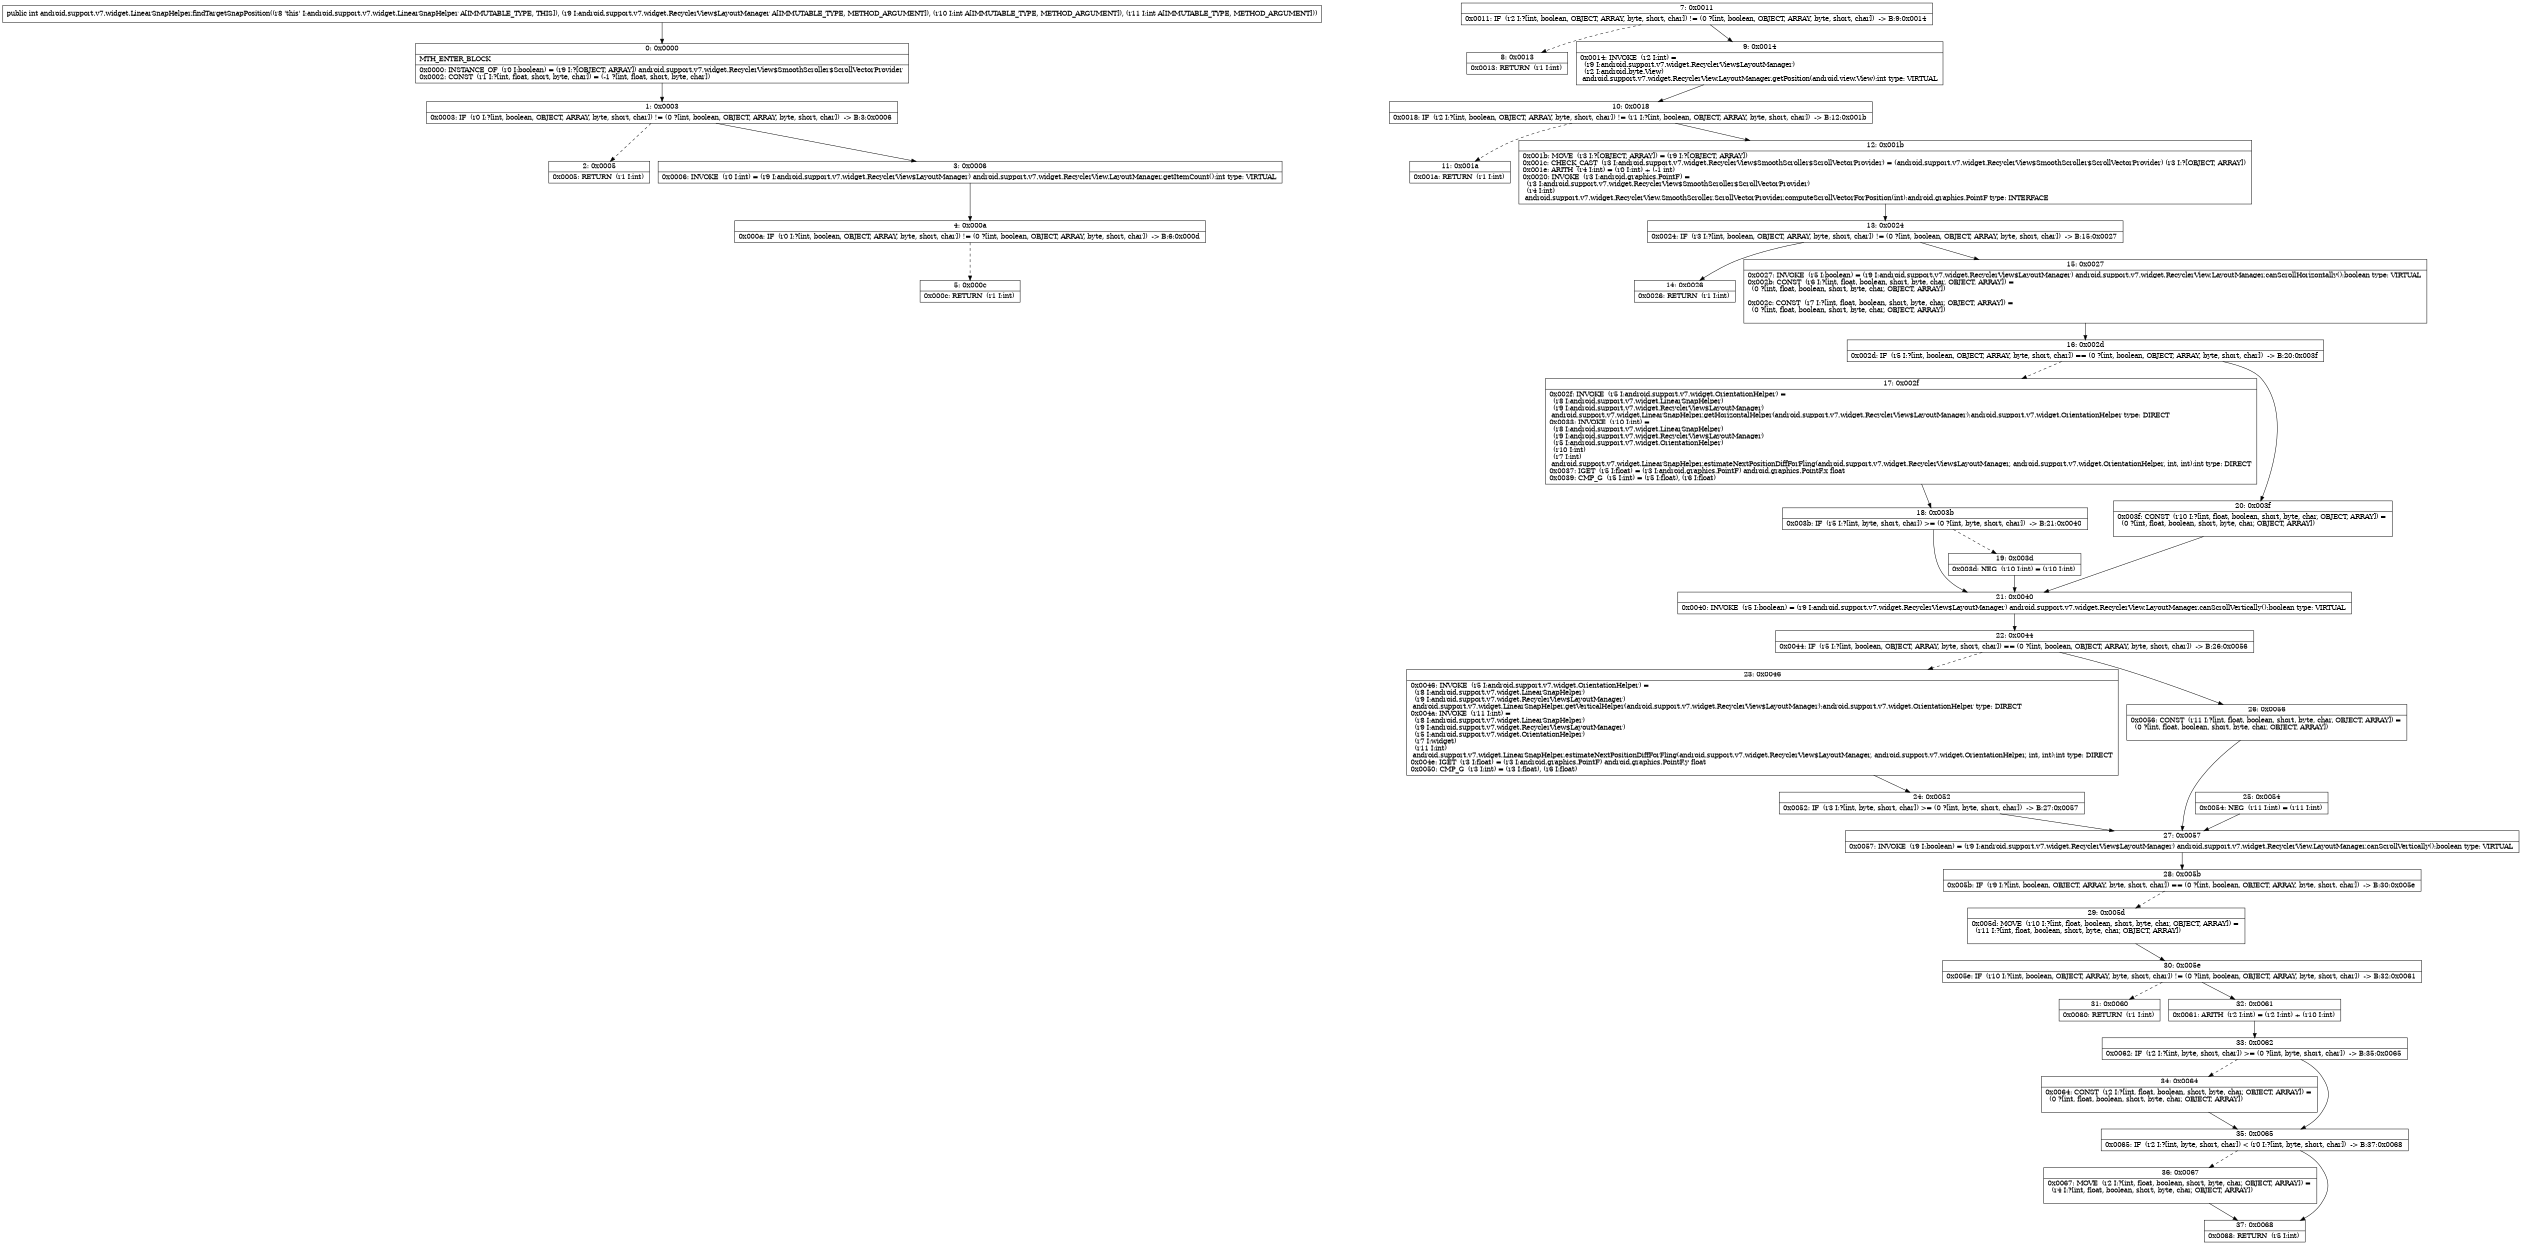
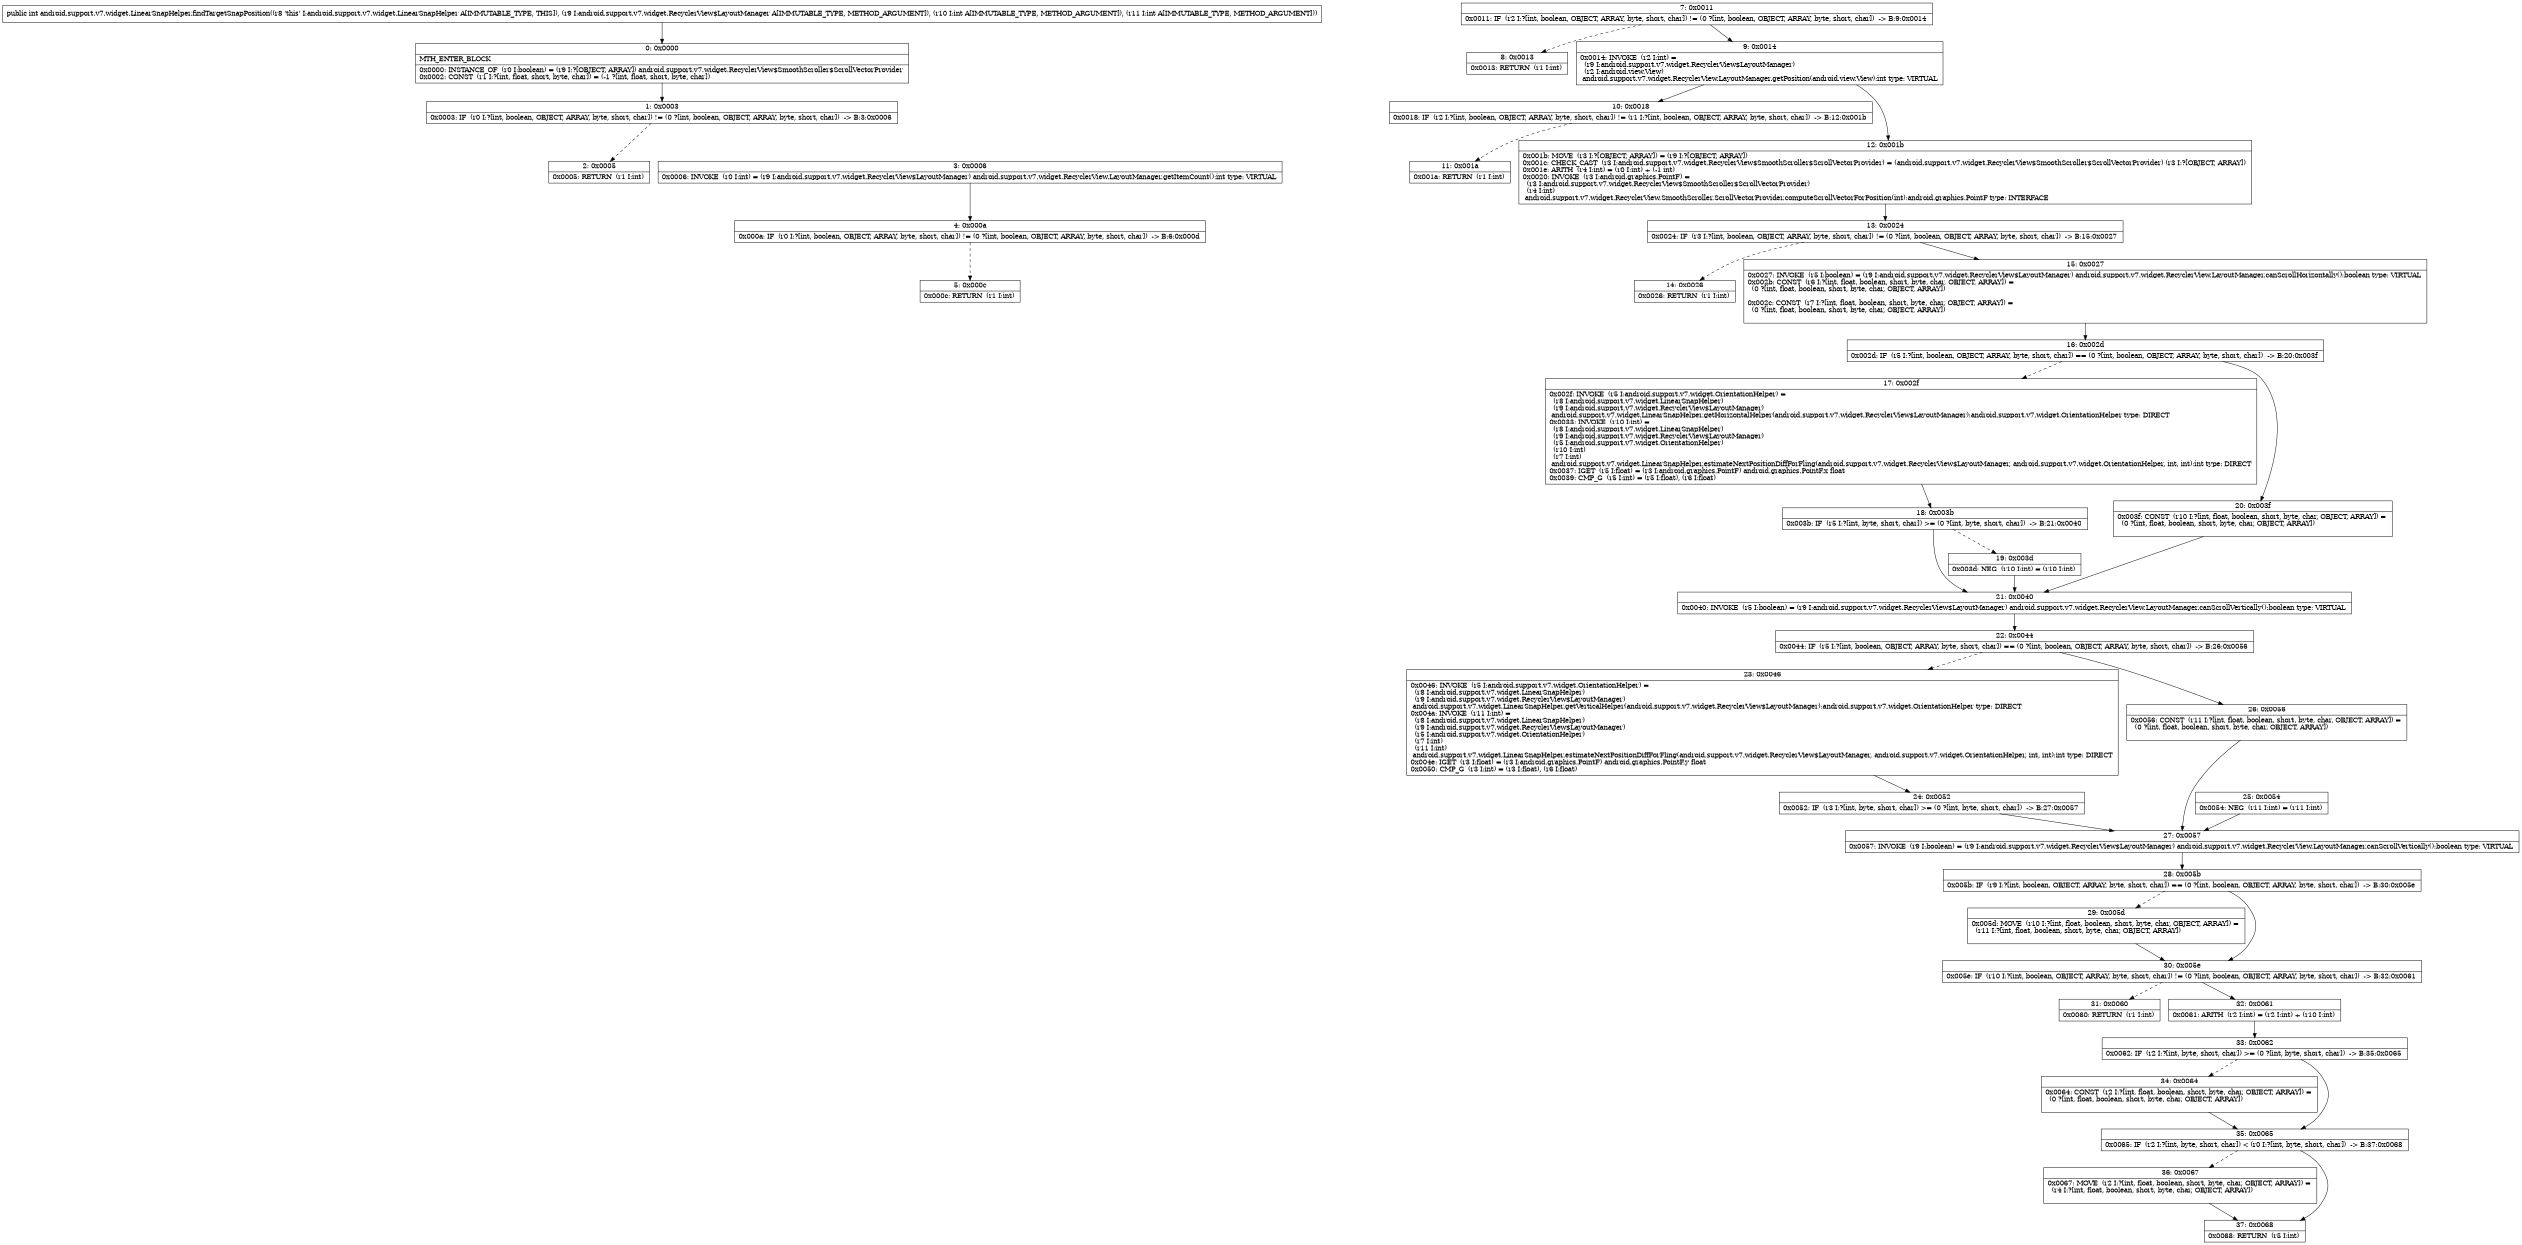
  digraph {
    node [shape=record]
    n1 [label="{0\:\ 0x0000|MTH_ENTER_BLOCK\l|0x0000: INSTANCE_OF  (r0 I:boolean) = (r9 I:?[OBJECT, ARRAY]) android.support.v7.widget.RecyclerView$SmoothScroller$ScrollVectorProvider \l0x0002: CONST  (r1 I:?[int, float, short, byte, char]) = (\-1 ?[int, float, short, byte, char]) \l}"]
    n2 [label="{1\:\ 0x0003|0x0003: IF  (r0 I:?[int, boolean, OBJECT, ARRAY, byte, short, char]) != (0 ?[int, boolean, OBJECT, ARRAY, byte, short, char])  \-\> B:3:0x0006 \l}"]
    n3 [label="{2\:\ 0x0005|0x0005: RETURN  (r1 I:int) \l}"]
    n4 [label="{3\:\ 0x0006|0x0006: INVOKE  (r0 I:int) = (r9 I:android.support.v7.widget.RecyclerView$LayoutManager) android.support.v7.widget.RecyclerView.LayoutManager.getItemCount():int type: VIRTUAL \l}"]
    n5 [label="{4\:\ 0x000a|0x000a: IF  (r0 I:?[int, boolean, OBJECT, ARRAY, byte, short, char]) != (0 ?[int, boolean, OBJECT, ARRAY, byte, short, char])  \-\> B:6:0x000d \l}"]
    n6 [label="{5\:\ 0x000c|0x000c: RETURN  (r1 I:int) \l}"]
    n7 [label="{7\:\ 0x0011|0x0011: IF  (r2 I:?[int, boolean, OBJECT, ARRAY, byte, short, char]) != (0 ?[int, boolean, OBJECT, ARRAY, byte, short, char])  \-\> B:9:0x0014 \l}"]
    n8 [label="{8\:\ 0x0013|0x0013: RETURN  (r1 I:int) \l}"]
-   n9 [label="{9\:\ 0x0014|0x0014: INVOKE  (r2 I:int) = \l  (r9 I:android.support.v7.widget.RecyclerView$LayoutManager)\l  (r2 I:android.byte.View)\l android.support.v7.widget.RecyclerView.LayoutManager.getPosition(android.view.View):int type: VIRTUAL \l}"]
+   n9 [label="{9\:\ 0x0014|0x0014: INVOKE  (r2 I:int) = \l  (r9 I:android.support.v7.widget.RecyclerView$LayoutManager)\l  (r2 I:android.view.View)\l android.support.v7.widget.RecyclerView.LayoutManager.getPosition(android.view.View):int type: VIRTUAL \l}"]
    n10 [label="{10\:\ 0x0018|0x0018: IF  (r2 I:?[int, boolean, OBJECT, ARRAY, byte, short, char]) != (r1 I:?[int, boolean, OBJECT, ARRAY, byte, short, char])  \-\> B:12:0x001b \l}"]
    n11 [label="{11\:\ 0x001a|0x001a: RETURN  (r1 I:int) \l}"]
    n12 [label="{12\:\ 0x001b|0x001b: MOVE  (r3 I:?[OBJECT, ARRAY]) = (r9 I:?[OBJECT, ARRAY]) \l0x001c: CHECK_CAST  (r3 I:android.support.v7.widget.RecyclerView$SmoothScroller$ScrollVectorProvider) = (android.support.v7.widget.RecyclerView$SmoothScroller$ScrollVectorProvider) (r3 I:?[OBJECT, ARRAY]) \l0x001e: ARITH  (r4 I:int) = (r0 I:int) + (\-1 int) \l0x0020: INVOKE  (r3 I:android.graphics.PointF) = \l  (r3 I:android.support.v7.widget.RecyclerView$SmoothScroller$ScrollVectorProvider)\l  (r4 I:int)\l android.support.v7.widget.RecyclerView.SmoothScroller.ScrollVectorProvider.computeScrollVectorForPosition(int):android.graphics.PointF type: INTERFACE \l}"]
    n13 [label="{13\:\ 0x0024|0x0024: IF  (r3 I:?[int, boolean, OBJECT, ARRAY, byte, short, char]) != (0 ?[int, boolean, OBJECT, ARRAY, byte, short, char])  \-\> B:15:0x0027 \l}"]
    n14 [label="{14\:\ 0x0026|0x0026: RETURN  (r1 I:int) \l}"]
    n15 [label="{15\:\ 0x0027|0x0027: INVOKE  (r5 I:boolean) = (r9 I:android.support.v7.widget.RecyclerView$LayoutManager) android.support.v7.widget.RecyclerView.LayoutManager.canScrollHorizontally():boolean type: VIRTUAL \l0x002b: CONST  (r6 I:?[int, float, boolean, short, byte, char, OBJECT, ARRAY]) = \l  (0 ?[int, float, boolean, short, byte, char, OBJECT, ARRAY])\l \l0x002c: CONST  (r7 I:?[int, float, boolean, short, byte, char, OBJECT, ARRAY]) = \l  (0 ?[int, float, boolean, short, byte, char, OBJECT, ARRAY])\l \l}"]
    n16 [label="{16\:\ 0x002d|0x002d: IF  (r5 I:?[int, boolean, OBJECT, ARRAY, byte, short, char]) == (0 ?[int, boolean, OBJECT, ARRAY, byte, short, char])  \-\> B:20:0x003f \l}"]
    n17 [label="{17\:\ 0x002f|0x002f: INVOKE  (r5 I:android.support.v7.widget.OrientationHelper) = \l  (r8 I:android.support.v7.widget.LinearSnapHelper)\l  (r9 I:android.support.v7.widget.RecyclerView$LayoutManager)\l android.support.v7.widget.LinearSnapHelper.getHorizontalHelper(android.support.v7.widget.RecyclerView$LayoutManager):android.support.v7.widget.OrientationHelper type: DIRECT \l0x0033: INVOKE  (r10 I:int) = \l  (r8 I:android.support.v7.widget.LinearSnapHelper)\l  (r9 I:android.support.v7.widget.RecyclerView$LayoutManager)\l  (r5 I:android.support.v7.widget.OrientationHelper)\l  (r10 I:int)\l  (r7 I:int)\l android.support.v7.widget.LinearSnapHelper.estimateNextPositionDiffForFling(android.support.v7.widget.RecyclerView$LayoutManager, android.support.v7.widget.OrientationHelper, int, int):int type: DIRECT \l0x0037: IGET  (r5 I:float) = (r3 I:android.graphics.PointF) android.graphics.PointF.x float \l0x0039: CMP_G  (r5 I:int) = (r5 I:float), (r6 I:float) \l}"]
    n18 [label="{20\:\ 0x003f|0x003f: CONST  (r10 I:?[int, float, boolean, short, byte, char, OBJECT, ARRAY]) = \l  (0 ?[int, float, boolean, short, byte, char, OBJECT, ARRAY])\l \l}"]
    n19 [label="{18\:\ 0x003b|0x003b: IF  (r5 I:?[int, byte, short, char]) \>= (0 ?[int, byte, short, char])  \-\> B:21:0x0040 \l}"]
    n20 [label="{21\:\ 0x0040|0x0040: INVOKE  (r5 I:boolean) = (r9 I:android.support.v7.widget.RecyclerView$LayoutManager) android.support.v7.widget.RecyclerView.LayoutManager.canScrollVertically():boolean type: VIRTUAL \l}"]
    n21 [label="{19\:\ 0x003d|0x003d: NEG  (r10 I:int) = (r10 I:int) \l}"]
    n22 [label="{22\:\ 0x0044|0x0044: IF  (r5 I:?[int, boolean, OBJECT, ARRAY, byte, short, char]) == (0 ?[int, boolean, OBJECT, ARRAY, byte, short, char])  \-\> B:26:0x0056 \l}"]
-   n23 [label="{23\:\ 0x0046|0x0046: INVOKE  (r5 I:android.support.v7.widget.OrientationHelper) = \l  (r8 I:android.support.v7.widget.LinearSnapHelper)\l  (r9 I:android.support.v7.widget.RecyclerView$LayoutManager)\l android.support.v7.widget.LinearSnapHelper.getVerticalHelper(android.support.v7.widget.RecyclerView$LayoutManager):android.support.v7.widget.OrientationHelper type: DIRECT \l0x004a: INVOKE  (r11 I:int) = \l  (r8 I:android.support.v7.widget.LinearSnapHelper)\l  (r9 I:android.support.v7.widget.RecyclerView$LayoutManager)\l  (r5 I:android.support.v7.widget.OrientationHelper)\l  (r7 I:widget)\l  (r11 I:int)\l android.support.v7.widget.LinearSnapHelper.estimateNextPositionDiffForFling(android.support.v7.widget.RecyclerView$LayoutManager, android.support.v7.widget.OrientationHelper, int, int):int type: DIRECT \l0x004e: IGET  (r3 I:float) = (r3 I:android.graphics.PointF) android.graphics.PointF.y float \l0x0050: CMP_G  (r3 I:int) = (r3 I:float), (r6 I:float) \l}"]
+   n23 [label="{23\:\ 0x0046|0x0046: INVOKE  (r5 I:android.support.v7.widget.OrientationHelper) = \l  (r8 I:android.support.v7.widget.LinearSnapHelper)\l  (r9 I:android.support.v7.widget.RecyclerView$LayoutManager)\l android.support.v7.widget.LinearSnapHelper.getVerticalHelper(android.support.v7.widget.RecyclerView$LayoutManager):android.support.v7.widget.OrientationHelper type: DIRECT \l0x004a: INVOKE  (r11 I:int) = \l  (r8 I:android.support.v7.widget.LinearSnapHelper)\l  (r9 I:android.support.v7.widget.RecyclerView$LayoutManager)\l  (r5 I:android.support.v7.widget.OrientationHelper)\l  (r7 I:int)\l  (r11 I:int)\l android.support.v7.widget.LinearSnapHelper.estimateNextPositionDiffForFling(android.support.v7.widget.RecyclerView$LayoutManager, android.support.v7.widget.OrientationHelper, int, int):int type: DIRECT \l0x004e: IGET  (r3 I:float) = (r3 I:android.graphics.PointF) android.graphics.PointF.y float \l0x0050: CMP_G  (r3 I:int) = (r3 I:float), (r6 I:float) \l}"]
    n24 [label="{26\:\ 0x0056|0x0056: CONST  (r11 I:?[int, float, boolean, short, byte, char, OBJECT, ARRAY]) = \l  (0 ?[int, float, boolean, short, byte, char, OBJECT, ARRAY])\l \l}"]
    n25 [label="{24\:\ 0x0052|0x0052: IF  (r3 I:?[int, byte, short, char]) \>= (0 ?[int, byte, short, char])  \-\> B:27:0x0057 \l}"]
    n26 [label="{27\:\ 0x0057|0x0057: INVOKE  (r9 I:boolean) = (r9 I:android.support.v7.widget.RecyclerView$LayoutManager) android.support.v7.widget.RecyclerView.LayoutManager.canScrollVertically():boolean type: VIRTUAL \l}"]
    n27 [label="{25\:\ 0x0054|0x0054: NEG  (r11 I:int) = (r11 I:int) \l}"]
    n28 [label="{28\:\ 0x005b|0x005b: IF  (r9 I:?[int, boolean, OBJECT, ARRAY, byte, short, char]) == (0 ?[int, boolean, OBJECT, ARRAY, byte, short, char])  \-\> B:30:0x005e \l}"]
    n29 [label="{29\:\ 0x005d|0x005d: MOVE  (r10 I:?[int, float, boolean, short, byte, char, OBJECT, ARRAY]) = \l  (r11 I:?[int, float, boolean, short, byte, char, OBJECT, ARRAY])\l \l}"]
    n30 [label="{30\:\ 0x005e|0x005e: IF  (r10 I:?[int, boolean, OBJECT, ARRAY, byte, short, char]) != (0 ?[int, boolean, OBJECT, ARRAY, byte, short, char])  \-\> B:32:0x0061 \l}"]
    n31 [label="{31\:\ 0x0060|0x0060: RETURN  (r1 I:int) \l}"]
    n32 [label="{32\:\ 0x0061|0x0061: ARITH  (r2 I:int) = (r2 I:int) + (r10 I:int) \l}"]
    n33 [label="{33\:\ 0x0062|0x0062: IF  (r2 I:?[int, byte, short, char]) \>= (0 ?[int, byte, short, char])  \-\> B:35:0x0065 \l}"]
    n34 [label="{34\:\ 0x0064|0x0064: CONST  (r2 I:?[int, float, boolean, short, byte, char, OBJECT, ARRAY]) = \l  (0 ?[int, float, boolean, short, byte, char, OBJECT, ARRAY])\l \l}"]
    n35 [label="{35\:\ 0x0065|0x0065: IF  (r2 I:?[int, byte, short, char]) \< (r0 I:?[int, byte, short, char])  \-\> B:37:0x0068 \l}"]
    n36 [label="{36\:\ 0x0067|0x0067: MOVE  (r2 I:?[int, float, boolean, short, byte, char, OBJECT, ARRAY]) = \l  (r4 I:?[int, float, boolean, short, byte, char, OBJECT, ARRAY])\l \l}"]
    n37 [label="{37\:\ 0x0068|0x0068: RETURN  (r5 I:int) \l}"]
    n38 [label="{public int android.support.v7.widget.LinearSnapHelper.findTargetSnapPosition((r8 'this' I:android.support.v7.widget.LinearSnapHelper A[IMMUTABLE_TYPE, THIS]), (r9 I:android.support.v7.widget.RecyclerView$LayoutManager A[IMMUTABLE_TYPE, METHOD_ARGUMENT]), (r10 I:int A[IMMUTABLE_TYPE, METHOD_ARGUMENT]), (r11 I:int A[IMMUTABLE_TYPE, METHOD_ARGUMENT])) }"]
    n1 -> n2
    n2 -> n3 [style=dashed]
-   n2 -> n4
    n4 -> n5
    n5 -> n6 [style=dashed]
    n7 -> n8 [style=dashed]
    n7 -> n9
    n9 -> n10
    n10 -> n11 [style=dashed]
-   n10 -> n12
+   n9 -> n12
    n12 -> n13
-   n13 -> n14 [style=solid]
+   n13 -> n14 [style=dashed]
    n13 -> n15
    n15 -> n16
    n16 -> n17 [style=dashed]
    n16 -> n18
    n17 -> n19
    n18 -> n20
    n19 -> n20
    n19 -> n21 [style=dashed]
    n20 -> n22
    n21 -> n20
    n22 -> n23 [style=dashed]
    n22 -> n24
    n23 -> n25
    n24 -> n26
    n25 -> n26
    n26 -> n28
    n27 -> n26
    n28 -> n29 [style=dashed]
+   n28 -> n30
    n29 -> n30
    n30 -> n31 [style=dashed]
    n30 -> n32
    n32 -> n33
    n33 -> n34 [style=dashed]
    n33 -> n35
    n34 -> n35
    n35 -> n36 [style=dashed]
    n35 -> n37
    n36 -> n37
    n38 -> n1
  }
